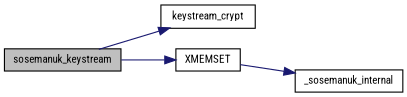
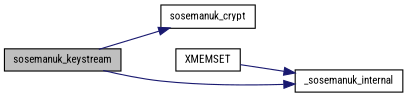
  digraph {
    fontname="Roboto Condensed"
    rankdir=LR
    node [color=black fillcolor=white fontname="Roboto Condensed" fontsize=10 shape=record style=filled]
    edge [color=midnightblue fontname="Roboto Condensed" fontsize=10 labelfontname=Helvetica labelfontsize=10 style=solid]
    n1 [fillcolor=grey75 fontcolor=black height=0.2 label=sosemanuk_keystream width=0.4]
-   n2 [height=0.2 label=keystream_crypt width=0.4]
+   n2 [height=0.2 label=sosemanuk_crypt width=0.4]
    n3 [height=0.2 label=XMEMSET width=0.4]
    n4 [height=0.2 label=_sosemanuk_internal width=0.4]
    n1 -> n2
-   n1 -> n3
+   n1 -> n4
    n3 -> n4
  }
